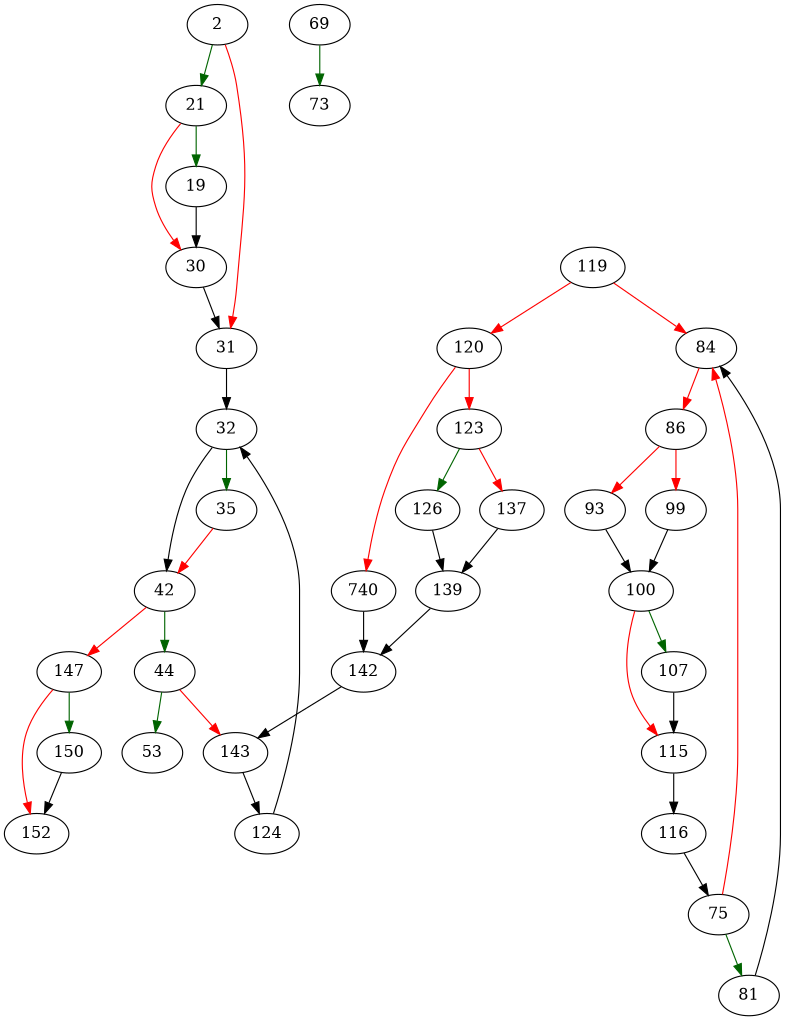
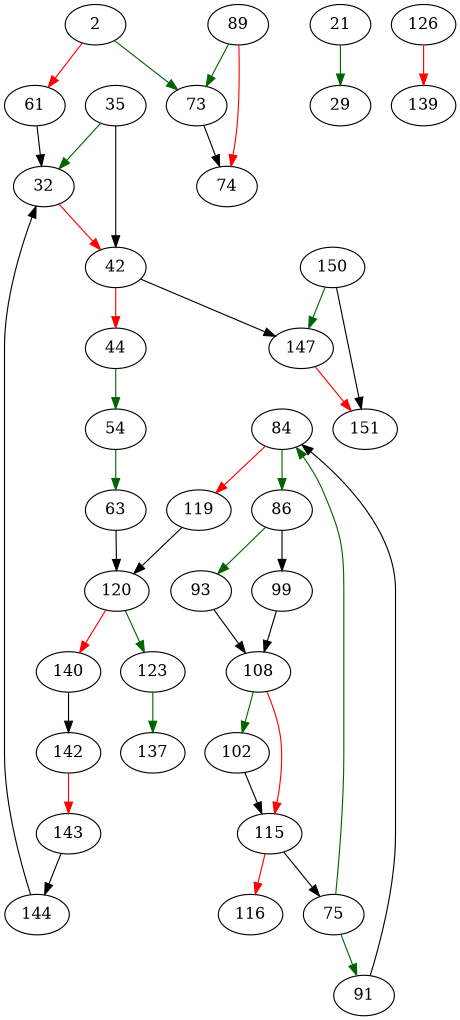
  strict digraph {
    2 [entry=true]
    21
-   31
-   29 [label=19]
-   30
+   31 [label=61]
+   29
    32
    35
    42
    44
    147
-   54 [label=53]
+   54
    143
    150
-   152
-   144 [label=124]
+   152 [label=151]
+   63
+   144
    120
-   69
+   69 [label=89]
    73
+   74
    123
-   140 [label=740]
+   140
    126
    137
    142
    75
-   81
+   81 [label=91]
    84
    86
    119
    93
    99
-   100
-   107
+   100 [label=108]
+   107 [label=102]
    115
    116
    139
-   2 -> 21 [color=darkgreen cond=true]
+   2 -> 73 [color=darkgreen cond=true]
    2 -> 31 [color=red cond=false]
    21 -> 29 [color=darkgreen cond=true]
-   21 -> 30 [color=red cond=false]
    31 -> 32
-   29 -> 30
-   30 -> 31
-   32 -> 35 [color=darkgreen cond=true]
-   32 -> 42 [color=black cond=false]
-   35 -> 42 [color=red]
-   42 -> 44 [color=darkgreen cond=true]
-   42 -> 147 [color=red cond=false]
+   35 -> 32 [color=darkgreen cond=true]
+   32 -> 42 [color=red cond=false]
+   35 -> 42
+   42 -> 44 [color=red cond=true]
+   42 -> 147 [color=black cond=false]
    44 -> 54 [color=darkgreen cond=true]
-   44 -> 143 [color=red cond=false]
-   147 -> 150 [color=darkgreen cond=true]
+   150 -> 147 [color=darkgreen cond=true]
    147 -> 152 [color=red cond=false]
+   54 -> 63 [color=darkgreen cond=true]
    143 -> 144
    150 -> 152
+   63 -> 120
    144 -> 32
-   120 -> 123 [color=red cond=true]
+   120 -> 123 [color=darkgreen cond=true]
    120 -> 140 [color=red cond=false]
    69 -> 73 [color=darkgreen cond=true]
-   123 -> 126 [color=darkgreen cond=true]
-   123 -> 137 [color=red cond=false]
+   69 -> 74 [color=red cond=false]
+   73 -> 74
+   123 -> 137 [color=darkgreen cond=false]
    140 -> 142
-   126 -> 139
-   137 -> 139
-   142 -> 143
+   126 -> 139 [color=red]
+   142 -> 143 [color=red]
    75 -> 81 [color=darkgreen cond=true]
-   75 -> 84 [color=red cond=false]
+   75 -> 84 [color=darkgreen cond=false]
    81 -> 84
-   84 -> 86 [color=red cond=true]
-   119 -> 84 [color=red cond=false]
-   86 -> 93 [color=red cond=true]
-   86 -> 99 [color=red cond=false]
-   119 -> 120 [color=red]
+   84 -> 86 [color=darkgreen cond=true]
+   84 -> 119 [color=red cond=false]
+   86 -> 93 [color=darkgreen cond=true]
+   86 -> 99 [color=black cond=false]
+   119 -> 120
    93 -> 100
    99 -> 100
    100 -> 107 [color=darkgreen cond=true]
    100 -> 115 [color=red cond=false]
    107 -> 115
-   115 -> 116
-   116 -> 75
-   139 -> 142
+   115 -> 116 [color=red]
+   115 -> 75
  }
